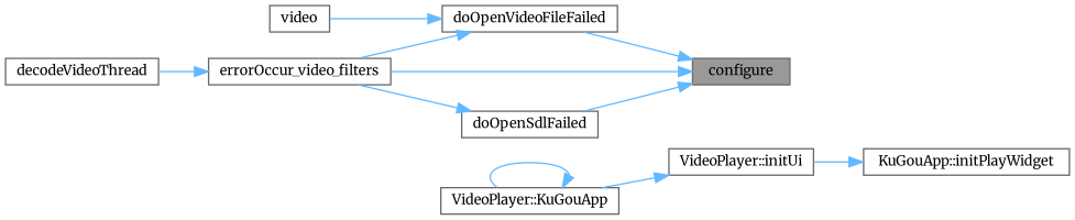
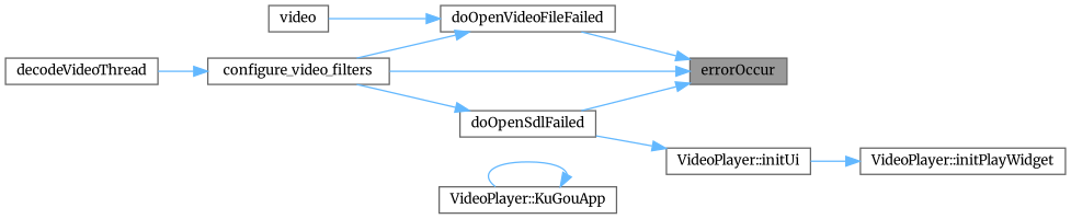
  digraph {
    fontname=Merriweather
    rankdir=RL
    node [color=grey40 fillcolor=white fontname=Merriweather fontsize=10 shape=box style=filled]
    edge [color=steelblue1 dir=back fontname=Merriweather fontsize=10 labelfontname=Helvetica labelfontsize=10 style=solid]
-   n1 [color=gray40 fillcolor=grey60 fontcolor=black height=0.2 label=configure width=0.4]
+   n1 [color=gray40 fillcolor=grey60 fontcolor=black height=0.2 label=errorOccur width=0.4]
    n2 [height=0.2 label=doOpenSdlFailed width=0.4]
    n3 [height=0.2 label=doOpenVideoFileFailed width=0.4]
-   n4 [height=0.2 label=errorOccur_video_filters width=0.4]
+   n4 [height=0.2 label=configure_video_filters width=0.4]
    n5 [height=0.2 label=video width=0.4]
-   n6 [height=0.2 label="KuGouApp::initPlayWidget" width=0.4]
+   n6 [height=0.2 label="VideoPlayer::initPlayWidget" width=0.4]
    n7 [height=0.2 label="VideoPlayer::initUi" width=0.4]
    n8 [height=0.2 label=decodeVideoThread width=0.4]
    n9 [height=0.2 label="VideoPlayer::KuGouApp" width=0.4]
    n1 -> n2
    n1 -> n3
    n1 -> n4
    n2 -> n4
    n3 -> n4
    n3 -> n5
    n4 -> n8
    n6 -> n7
-   n7 -> n9
+   n7 -> n2
    n9 -> n9
  }
